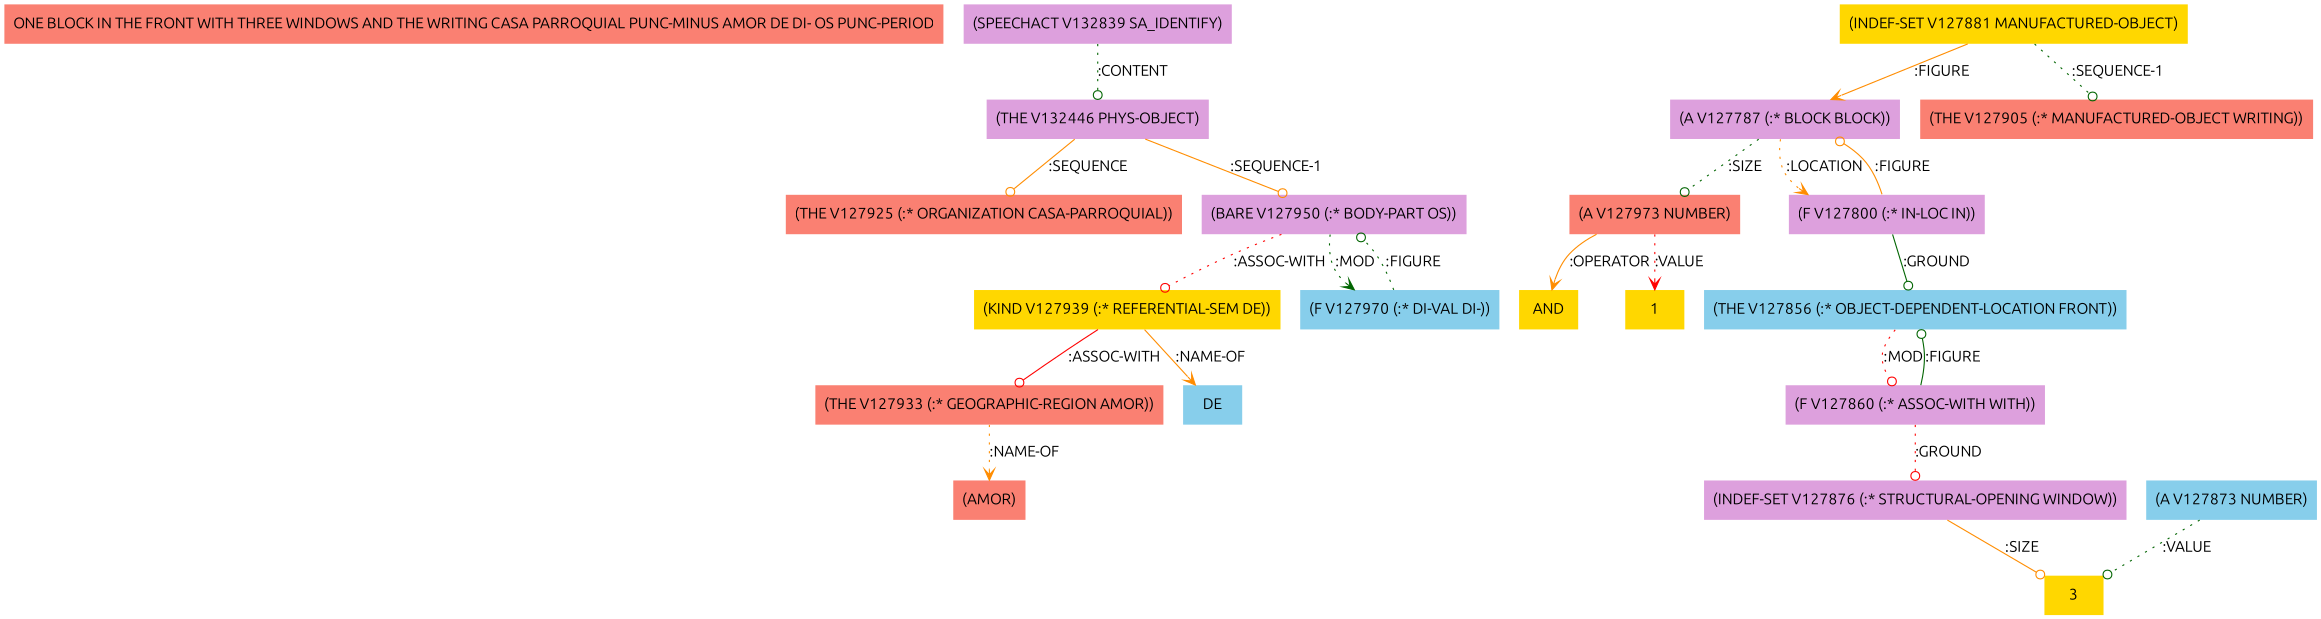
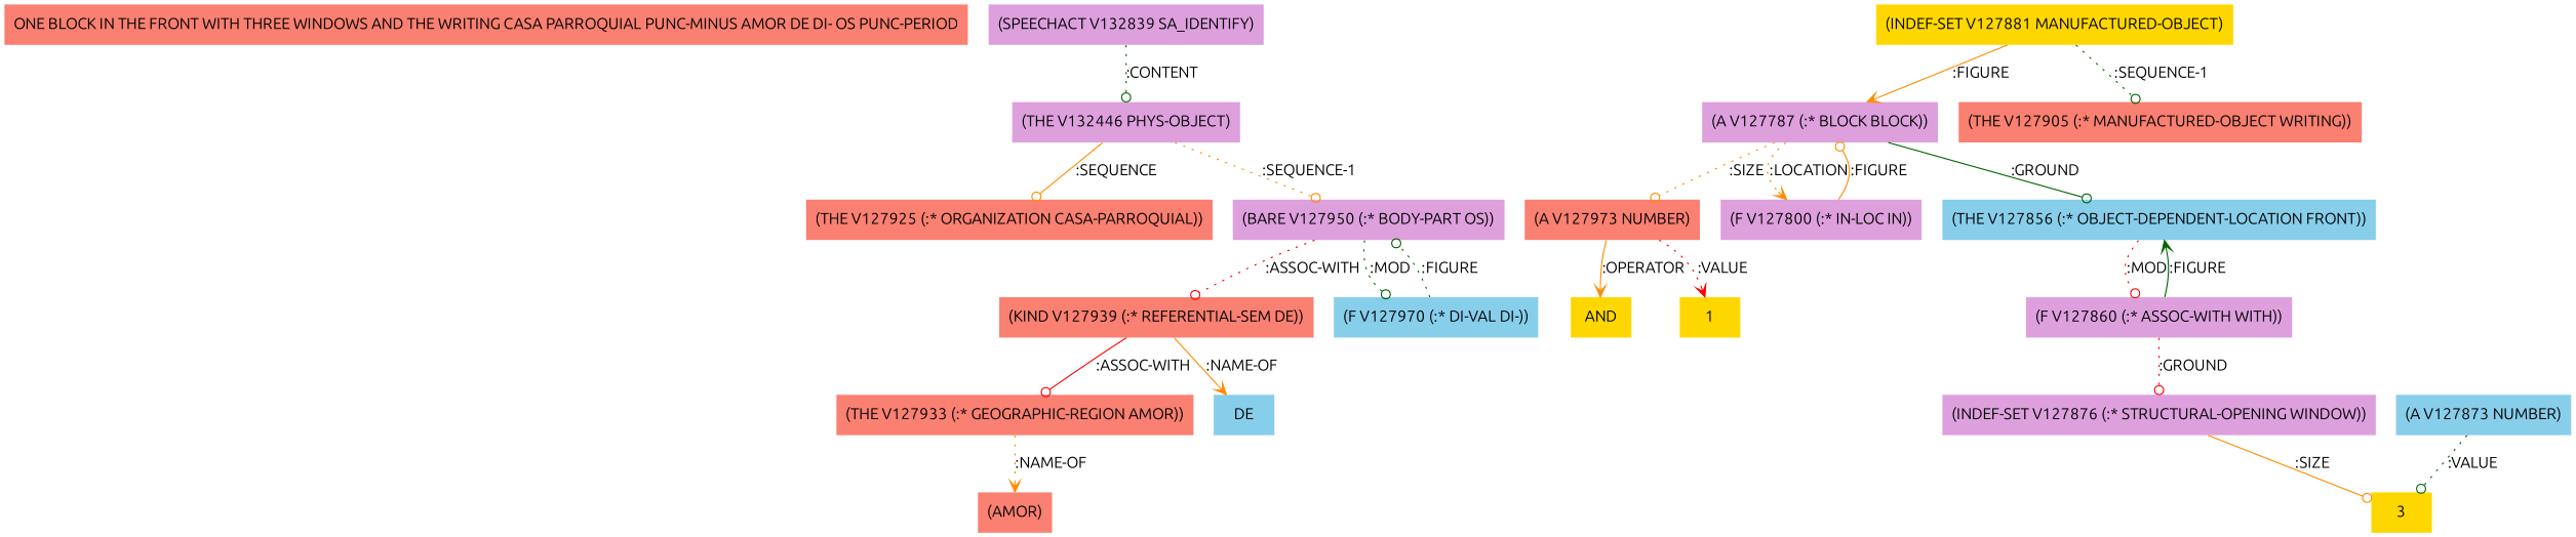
  digraph {
    fontname=Ubuntu
    node [color=gray40 fillcolor=plum fontname=Ubuntu shape=none style=filled]
    edge [arrowhead=odot color=darkorange fontname=Ubuntu style=dotted]
    "ONE BLOCK IN THE FRONT WITH THREE WINDOWS AND THE WRITING CASA PARROQUIAL PUNC-MINUS AMOR DE DI- OS PUNC-PERIOD" [color=darkgreen fillcolor=salmon]
    n2 [color=black label="(SPEECHACT V132839 SA_IDENTIFY)"]
    n3 [color=darkgreen label="(THE V132446 PHYS-OBJECT)"]
    n4 [fillcolor=salmon label="(THE V127925 (:* ORGANIZATION CASA-PARROQUIAL))"]
    n5 [label="(BARE V127950 (:* BODY-PART OS))"]
-   n6 [color=darkgreen fillcolor=gold label="(KIND V127939 (:* REFERENTIAL-SEM DE))"]
+   n6 [color=darkgreen fillcolor=salmon label="(KIND V127939 (:* REFERENTIAL-SEM DE))"]
    n7 [color=darkgreen fillcolor=skyblue label="(F V127970 (:* DI-VAL DI-))"]
    n8 [color=black fillcolor=salmon label="(THE V127933 (:* GEOGRAPHIC-REGION AMOR))"]
    n9 [color=darkgreen fillcolor=skyblue label=DE]
    n10 [fillcolor=salmon label="(AMOR)"]
    n11 [fillcolor=gold label="(INDEF-SET V127881 MANUFACTURED-OBJECT)"]
    n12 [label="(A V127787 (:* BLOCK BLOCK))"]
    n13 [fillcolor=salmon label="(THE V127905 (:* MANUFACTURED-OBJECT WRITING))"]
    n14 [color=black fillcolor=gold label=AND]
    n15 [fillcolor=salmon label="(A V127973 NUMBER)"]
    n16 [label="(F V127800 (:* IN-LOC IN))"]
    n17 [fillcolor=gold label=1]
    n18 [color=black fillcolor=skyblue label="(THE V127856 (:* OBJECT-DEPENDENT-LOCATION FRONT))"]
    n19 [color=black label="(F V127860 (:* ASSOC-WITH WITH))"]
    n20 [label="(INDEF-SET V127876 (:* STRUCTURAL-OPENING WINDOW))"]
    n21 [fillcolor=gold label=3]
    n22 [fillcolor=skyblue label="(A V127873 NUMBER)"]
    n2 -> n3 [color=darkgreen label=":CONTENT"]
    n3 -> n4 [label=":SEQUENCE" style=solid]
-   n3 -> n5 [label=":SEQUENCE-1" style=solid]
+   n3 -> n5 [label=":SEQUENCE-1"]
    n5 -> n6 [color=red label=":ASSOC-WITH"]
-   n5 -> n7 [arrowhead=vee color=darkgreen label=":MOD"]
+   n5 -> n7 [color=darkgreen label=":MOD"]
    n6 -> n8 [color=red label=":ASSOC-WITH" style=solid]
    n6 -> n9 [arrowhead=vee label=":NAME-OF" style=solid]
    n7 -> n5 [color=darkgreen label=":FIGURE"]
    n8 -> n10 [arrowhead=vee label=":NAME-OF"]
    n11 -> n12 [arrowhead=vee label=":FIGURE" style=solid]
    n11 -> n13 [color=darkgreen label=":SEQUENCE-1"]
-   n12 -> n15 [color=darkgreen label=":SIZE"]
+   n12 -> n15 [label=":SIZE"]
    n12 -> n16 [arrowhead=vee label=":LOCATION"]
    n15 -> n14 [arrowhead=vee label=":OPERATOR" style=solid]
    n15 -> n17 [arrowhead=vee color=red label=":VALUE"]
    n16 -> n12 [label=":FIGURE" style=solid]
-   n16 -> n18 [color=darkgreen label=":GROUND" style=solid]
+   n12 -> n18 [color=darkgreen label=":GROUND" style=solid]
    n18 -> n19 [color=red label=":MOD"]
-   n19 -> n18 [color=darkgreen label=":FIGURE" style=solid]
+   n19 -> n18 [arrowhead=vee color=darkgreen label=":FIGURE" style=solid]
    n19 -> n20 [color=red label=":GROUND"]
    n20 -> n21 [label=":SIZE" style=solid]
    n22 -> n21 [color=darkgreen label=":VALUE"]
  }
